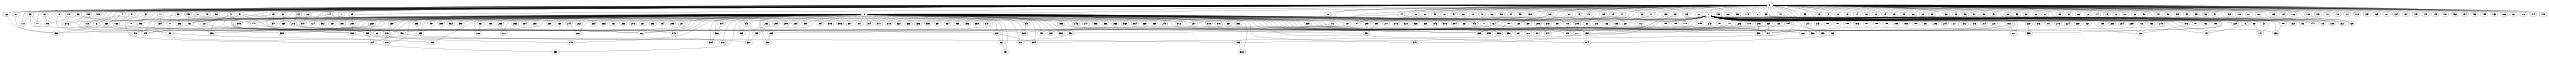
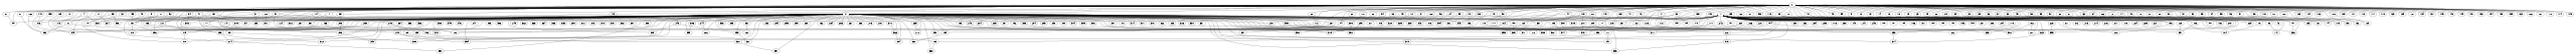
  graph {
    0
    1
    2
    3
    4
    5
    6
    7
    8
    9
    10
    11
    12
    13
    14
    15
    16
    17
    18
    19
    20
    21
    22
    23
    24
    25
    26
    27
    28
    29
    30
    31
    32
    33
    34
    35
    36
    37
    38
    39
    40
    41
    42
    43
    44
    45
    46
    47
    48
    49
    50
    51
    52
    53
    54
    55
    56
    57
    58
    59
    60
    61
    62
    63
    64
    65
    66
    67
    68
    69
    70
    71
    72
    73
    74
    75
    76
    77
    78
    79
    80
    81
    82
    83
    84
    85
    86
    87
    88
    89
    90
    91
    92
    93
    94
    95
    96
    97
    98
    99
    100
    101
    102
    103
    104
    105
    106
    107
    108
    109
    110
    111
    112
    113
    114
    115
    116
    117
    118
    119
    120
    121
    122
    123
    124
    125
    126
    127
    129
    130
    131
    132
    133
    134
    135
    136
    137
    138
    139
    140
    141
    142
    143
    144
    145
    146
    147
    148
    149
    150
    151
    152
    153
    154
    155
    156
    157
    158
    159
    160
    161
    162
    163
    164
    165
    166
    167
    168
    169
    170
    171
    172
    173
    174
    175
    176
    177
    178
    179
    180
    181
    182
    183
    184
    185
    186
    187
    188
    189
    190
    191
    192
    193
    194
    195
    196
    197
    198
    199
    200
    201
+   202
    203
    204
    205
    206
    207
    208
    209
    210
    211
    212
    213
    214
    215
    216
    217
    218
    n219 [label=919]
    220
    221
    222
    223
    224
    225
    226
    227
    228
    229
    230
    231
    232
    233
    234
    235
    236
    237
    238
    239
    240
    241
    242
    243
    397
    315
    244
    245
    246
    247
    248
    249
    250
    251
    252
    253
    254
    255
    256
    257
    258
    259
    260
    n263 [label=561]
    262
    263
    264
    265
    266
    267
    268
    269
    270
    271
    272
    273
    274
    275
    276
    277
    278
    279
    280
    281
    282
    283
    284
    285
    286
    287
    288
    289
    290
    291
    292
    293
    294
    295
    296
    297
    298
    299
    300
    301
    302
    303
    304
    305
    306
    307
    308
    309
    310
    311
    312
    313
    314
    316
    317
    318
    319
    320
    321
    322
    323
    324
    325
    326
    327
    328
    329
    330
    331
    332
    333
    334
    335
    336
    337
    338
    339
    340
    341
    342
    343
    344
    345
    346
    347
    348
    349
    350
    351
    352
    353
    354
    355
    356
    357
    358
    359
    360
    361
    362
    363
    364
    365
    366
    367
    368
    369
    370
    371
    372
    373
    374
    375
    376
    377
    378
    379
    380
    381
    382
    383
    384
    385
    386
    387
    388
    389
    390
    391
    392
    393
    394
    395
    396
    398
    399
    128
    0 -- 1
    0 -- 2
    0 -- 3
    0 -- 4
    0 -- 5
    0 -- 6
    0 -- 7
    0 -- 8
    0 -- 9
    0 -- 10
    0 -- 11
    0 -- 12
    0 -- 13
    0 -- 14
    0 -- 15
    0 -- 16
    0 -- 17
    0 -- 18
    0 -- 19
    0 -- 20
    0 -- 21
    0 -- 22
    0 -- 23
    0 -- 24
    0 -- 25
    0 -- 26
    0 -- 27
    0 -- 28
    0 -- 29
    0 -- 30
    0 -- 31
    0 -- 32
    0 -- 33
    0 -- 34
    0 -- 35
    0 -- 36
    0 -- 37
    0 -- 38
    0 -- 39
    0 -- 40
    0 -- 41
    0 -- 42
    0 -- 43
    0 -- 44
    0 -- 45
    0 -- 46
    0 -- 47
    0 -- 48
    0 -- 49
    0 -- 50
    0 -- 51
    0 -- 52
    0 -- 53
    0 -- 54
    0 -- 55
    0 -- 56
    0 -- 57
    0 -- 58
    0 -- 59
    0 -- 60
    0 -- 61
    0 -- 62
    0 -- 63
    0 -- 64
    0 -- 65
    0 -- 66
    0 -- 67
    0 -- 68
    0 -- 69
    0 -- 70
    0 -- 71
    0 -- 72
    0 -- 73
    0 -- 74
    0 -- 75
    0 -- 76
    0 -- 77
    0 -- 78
    0 -- 79
    0 -- 80
    0 -- 81
    0 -- 82
    0 -- 83
    0 -- 84
    0 -- 85
    0 -- 86
    0 -- 87
    0 -- 88
    0 -- 89
    0 -- 90
    0 -- 91
    0 -- 92
    0 -- 93
    0 -- 94
    0 -- 95
    0 -- 96
    0 -- 97
    0 -- 98
    0 -- 99
    0 -- 100
    0 -- 101
    0 -- 102
    0 -- 103
    0 -- 104
    0 -- 105
    0 -- 106
    0 -- 107
    0 -- 108
    0 -- 109
    0 -- 110
    0 -- 111
    0 -- 112
    0 -- 113
    0 -- 114
    0 -- 115
    0 -- 116
    0 -- 117
    0 -- 118
    0 -- 119
    0 -- 120
    0 -- 121
    0 -- 122
    0 -- 123
    0 -- 124
    0 -- 125
    0 -- 126
    0 -- 127
    0 -- 129
    0 -- 130
    0 -- 131
    0 -- 132
    0 -- 133
    0 -- 134
    0 -- 135
    0 -- 136
    0 -- 137
    0 -- 138
    0 -- 139
    0 -- 140
    0 -- 141
    0 -- 142
    0 -- 143
    0 -- 144
    0 -- 145
    0 -- 146
    0 -- 147
    0 -- 148
    0 -- 149
    0 -- 150
    0 -- 151
    0 -- 152
    0 -- 153
    0 -- 154
    0 -- 155
    0 -- 156
    0 -- 157
    0 -- 158
    0 -- 159
    0 -- 160
    0 -- 161
    0 -- 162
    0 -- 163
    0 -- 164
    0 -- 165
    0 -- 166
    0 -- 167
    0 -- 168
    0 -- 169
    0 -- 170
    0 -- 171
    0 -- 172
    0 -- 173
    0 -- 174
    0 -- 175
    1 -- 176
    1 -- 177
    1 -- 178
    1 -- 179
    1 -- 180
    1 -- 181
    1 -- 182
    1 -- 183
    1 -- 184
    1 -- 185
    1 -- 186
    1 -- 187
    1 -- 188
    1 -- 189
    1 -- 190
    1 -- 191
    1 -- 192
    1 -- 193
    1 -- 194
    1 -- 195
    1 -- 196
    1 -- 197
    1 -- 198
    1 -- 199
    1 -- 200
    1 -- 201
+   1 -- 202
    1 -- 203
    1 -- 204
    1 -- 205
    1 -- 206
    1 -- 207
    1 -- 208
    1 -- 209
    1 -- 210
    1 -- 211
    1 -- 212
    1 -- 213
    1 -- 214
    1 -- 215
    1 -- 216
    1 -- 217
    1 -- 218
    1 -- n219
    1 -- 220
    1 -- 221
    1 -- 222
    1 -- 223
    1 -- 224
    1 -- 225
    1 -- 226
    1 -- 227
    1 -- 228
    1 -- 229
    1 -- 230
    1 -- 231
    1 -- 232
    1 -- 233
    1 -- 234
    1 -- 235
    1 -- 236
    1 -- 237
    1 -- 238
    1 -- 239
    1 -- 240
    1 -- 241
    1 -- 242
    1 -- 243
    1 -- 397
    1 -- 315
    2 -- 124
    2 -- 397
    2 -- 315
    2 -- 244
    2 -- 245
    2 -- 246
    2 -- 247
    2 -- 248
    2 -- 249
    2 -- 250
    2 -- 251
    2 -- 252
    2 -- 253
    2 -- 254
    2 -- 255
    2 -- 256
    2 -- 257
    2 -- 258
    2 -- 259
    2 -- 260
    2 -- n263
    2 -- 262
    2 -- 263
    2 -- 264
    2 -- 265
    2 -- 266
    2 -- 267
    2 -- 268
    2 -- 269
    2 -- 270
    2 -- 271
    2 -- 272
    2 -- 273
    2 -- 274
    2 -- 275
    2 -- 276
    2 -- 277
    2 -- 278
    2 -- 279
    2 -- 280
    2 -- 281
    2 -- 282
    2 -- 283
    2 -- 284
    2 -- 285
    2 -- 286
    2 -- 287
    2 -- 288
    2 -- 289
    2 -- 290
    2 -- 291
    2 -- 292
    2 -- 293
    2 -- 294
    2 -- 295
    2 -- 296
    2 -- 297
    2 -- 298
    2 -- 299
    2 -- 300
    2 -- 301
    2 -- 302
    2 -- 303
    2 -- 304
    2 -- 305
    2 -- 306
    2 -- 307
    2 -- 308
    2 -- 309
    2 -- 310
    2 -- 311
    2 -- 312
    2 -- 313
    2 -- 314
    2 -- 316
    2 -- 317
    2 -- 318
    2 -- 319
    2 -- 320
    2 -- 321
    2 -- 322
    2 -- 323
    2 -- 324
    2 -- 325
    2 -- 326
    2 -- 327
    2 -- 328
    2 -- 329
    2 -- 330
    2 -- 331
    2 -- 332
    2 -- 333
    2 -- 334
    2 -- 335
    2 -- 336
    2 -- 337
    2 -- 338
    2 -- 339
    2 -- 340
    2 -- 341
    2 -- 342
    2 -- 343
    2 -- 344
    2 -- 345
    2 -- 346
    2 -- 347
    2 -- 348
    2 -- 349
    2 -- 350
    2 -- 351
    2 -- 352
    2 -- 353
    2 -- 354
    2 -- 355
    2 -- 356
    2 -- 357
    2 -- 358
    2 -- 359
    2 -- 360
    2 -- 361
    2 -- 362
    2 -- 363
    2 -- 364
    2 -- 365
    2 -- 366
    2 -- 367
    2 -- 368
    2 -- 369
    2 -- 370
    2 -- 371
    2 -- 372
    2 -- 373
    2 -- 374
    2 -- 375
    2 -- 376
    2 -- 377
    2 -- 378
    2 -- 379
    2 -- 380
    2 -- 381
    2 -- 382
    2 -- 383
    2 -- 384
    2 -- 385
    2 -- 386
    2 -- 387
    2 -- 388
    2 -- 389
    2 -- 390
    2 -- 391
    2 -- 392
    2 -- 393
    2 -- 394
    2 -- 395
    2 -- 396
    2 -- 398
    2 -- 399
    3 -- 325
    4 -- 6
    4 -- 173
    4 -- 360
    6 -- 279
    6 -- 332
    7 -- 257
    8 -- 370
    9 -- 165
    9 -- 360
    11 -- 324
    11 -- 345
    12 -- 320
    15 -- 231
    15 -- 343
    17 -- 172
    17 -- 337
    17 -- 380
    20 -- 112
    21 -- 206
    22 -- 84
    24 -- 376
    27 -- 78
    27 -- 237
    27 -- 251
    30 -- 133
    31 -- 269
    31 -- 275
    32 -- 85
    32 -- 147
    33 -- 73
    33 -- 83
    33 -- 200
    33 -- 380
    34 -- 274
    34 -- 303
    39 -- 278
    39 -- 396
    40 -- 42
    40 -- 229
    41 -- 121
    41 -- 256
    41 -- 282
    41 -- 375
    43 -- 157
    44 -- 126
    44 -- 251
    46 -- 231
    47 -- 273
    48 -- 251
    49 -- 287
    49 -- 343
    50 -- 161
    51 -- 77
    51 -- 156
    51 -- 215
    51 -- 296
    52 -- 296
    54 -- 271
    55 -- 191
    56 -- 346
    58 -- 110
    58 -- 171
    58 -- 319
    59 -- 236
    62 -- 277
    62 -- 377
    63 -- 144
    65 -- 288
    65 -- 351
    67 -- 85
    68 -- 327
    69 -- 195
    69 -- 199
    69 -- 354
    69 -- 385
    70 -- 395
    71 -- 319
    71 -- 333
    73 -- 184
    77 -- 89
    79 -- 136
    79 -- 361
    80 -- 120
    80 -- 209
    81 -- 332
    82 -- 299
    83 -- 141
    84 -- 297
    86 -- 313
    89 -- 389
    91 -- 115
    98 -- 130
    99 -- 394
    103 -- 132
    105 -- 345
    107 -- 308
    108 -- 129
+   110 -- 202
    112 -- 290
    113 -- 192
    114 -- 205
    114 -- 251
    114 -- 302
    119 -- 164
    119 -- 210
    119 -- 385
    120 -- 355
    121 -- 239
    122 -- 239
    122 -- 301
    126 -- 222
    131 -- 275
    131 -- 341
    135 -- 377
    138 -- 343
    139 -- 253
    140 -- 316
    140 -- 345
    142 -- 215
    143 -- 178
    147 -- 156
    148 -- 209
    150 -- 355
    150 -- 385
    153 -- 251
    155 -- 316
    156 -- 183
    157 -- 236
    160 -- 196
    162 -- 332
    164 -- 253
    164 -- 282
    164 -- 358
    165 -- 339
    168 -- 329
    169 -- 273
    177 -- 272
    177 -- 371
    179 -- 253
    182 -- 207
    182 -- 380
    183 -- 368
    194 -- 233
    194 -- 352
    196 -- 208
    197 -- 367
+   202 -- n219
    205 -- 344
    206 -- 357
    209 -- 277
    209 -- 348
    210 -- 348
    215 -- 282
    215 -- 342
    n219 -- 333
    220 -- 344
    220 -- 377
    221 -- 377
    223 -- 374
    226 -- 348
    228 -- 395
    239 -- 274
    239 -- 312
    242 -- 398
    244 -- 286
    245 -- 293
    245 -- 309
    248 -- 319
    251 -- 256
    251 -- 370
    253 -- 374
    258 -- 275
    n263 -- 280
    263 -- 345
    265 -- 270
    274 -- 350
    275 -- 278
    277 -- 347
    279 -- 321
    279 -- 354
    287 -- 289
    288 -- 296
    289 -- 328
    293 -- 327
    296 -- 340
    299 -- 390
    308 -- 390
    310 -- 366
    321 -- 391
    352 -- 379
    359 -- 377
    366 -- 384
    383 -- 385
    386 -- 399
    128 -- 357
  }
